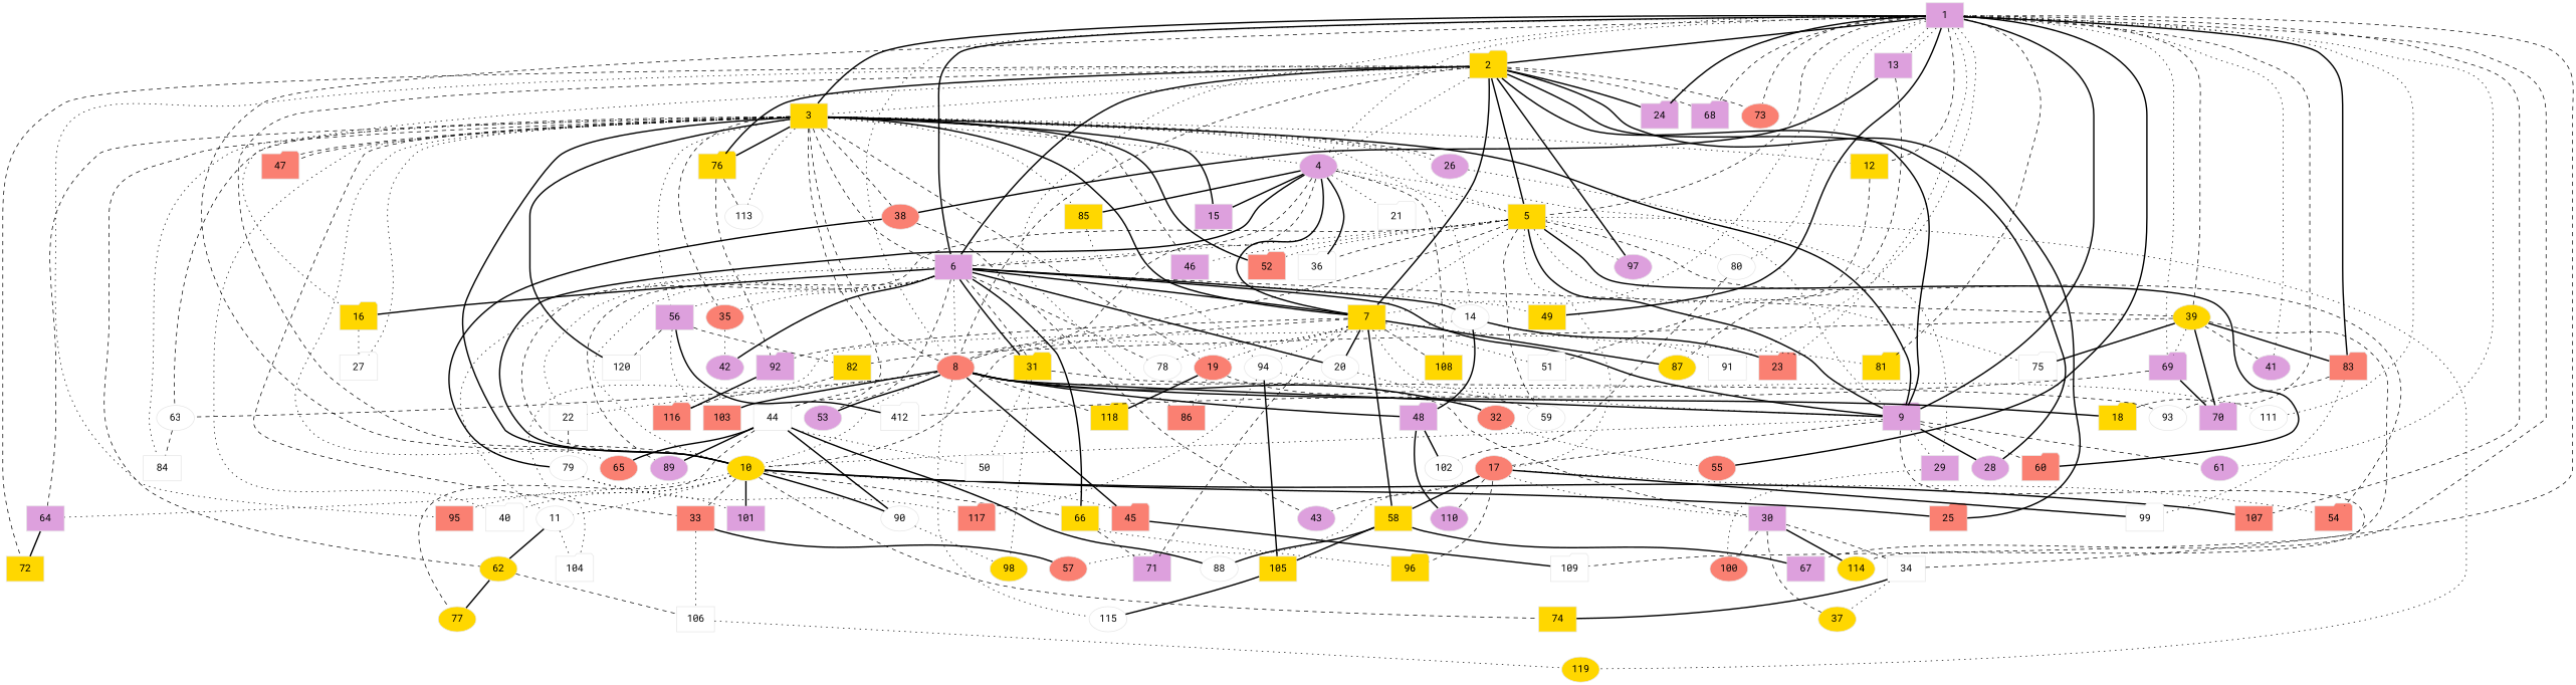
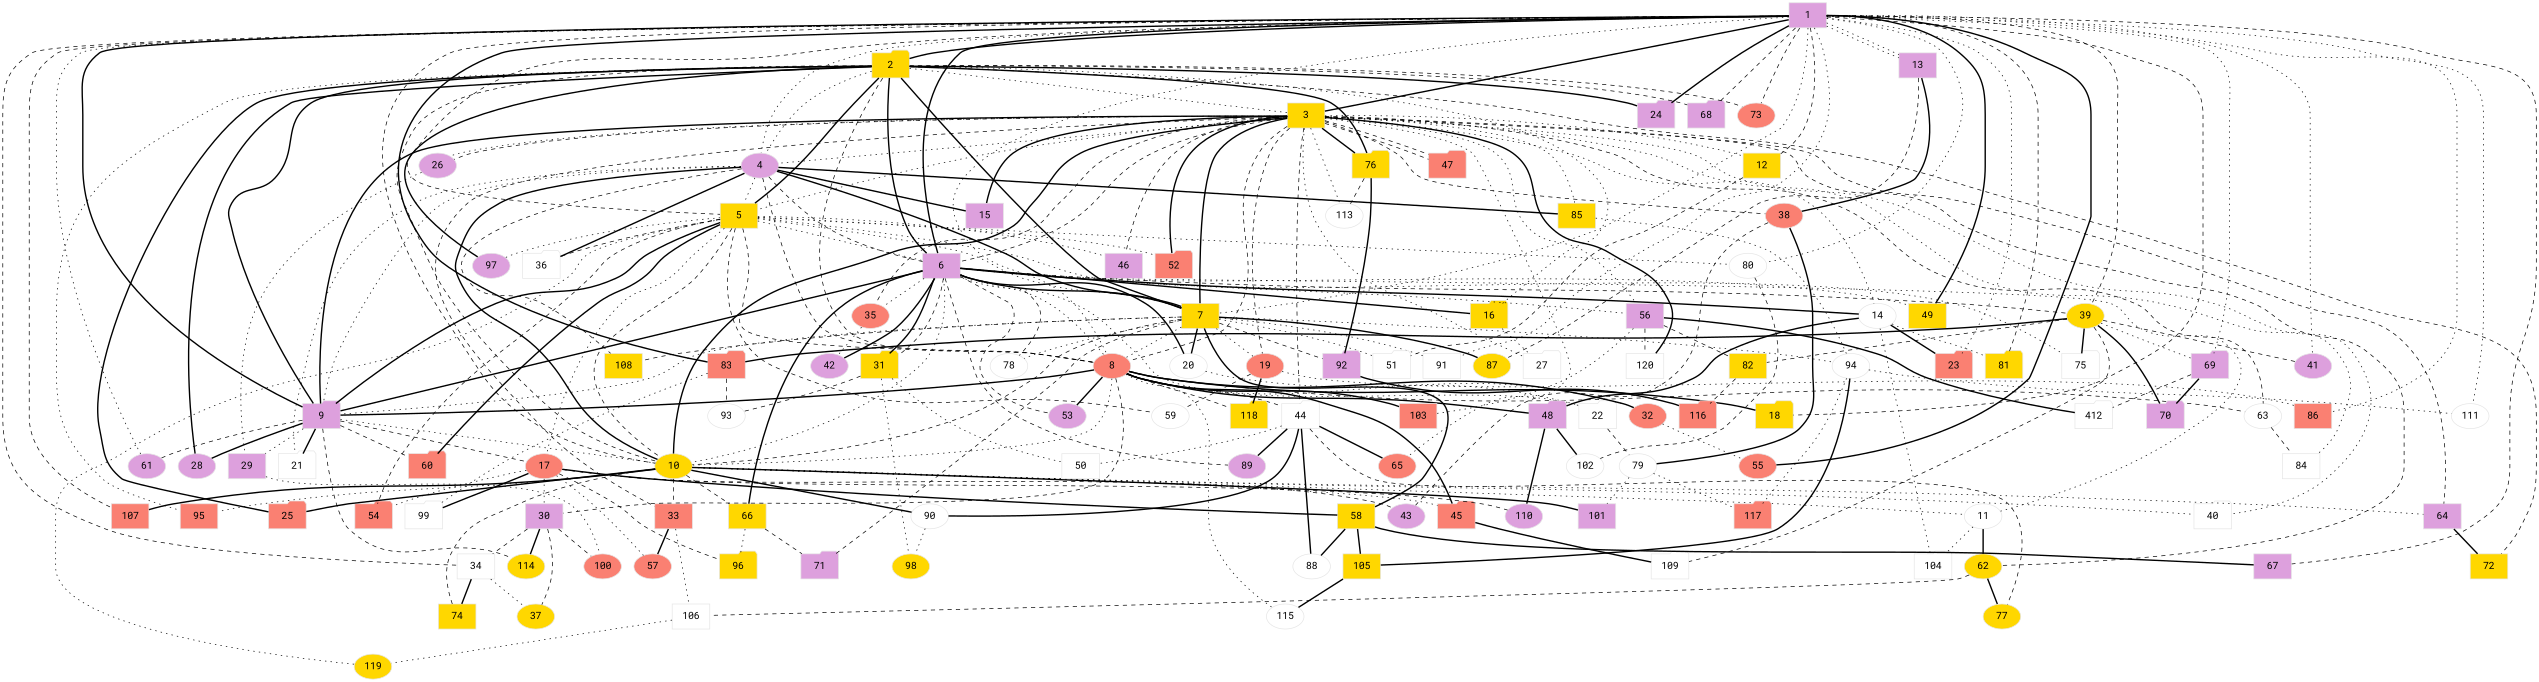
  graph {
    fontname="Roboto Mono"
    node [color=gray90 fillcolor=white fontname="Roboto Mono" shape=ellipse style=filled]
    edge [fontname="Roboto Mono" style=dotted]
    1 [fillcolor=plum shape=box]
    2 [fillcolor=gold shape=folder]
    3 [fillcolor=gold shape=box]
    4 [fillcolor=plum]
    5 [fillcolor=gold shape=box]
    6 [fillcolor=plum shape=box]
    7 [fillcolor=gold shape=box]
    8 [fillcolor=salmon]
    9 [fillcolor=plum shape=folder]
    10 [fillcolor=gold]
    12 [fillcolor=gold shape=box]
    13 [fillcolor=plum shape=box]
    18 [fillcolor=gold shape=folder]
    23 [fillcolor=salmon shape=folder]
    24 [fillcolor=plum shape=folder]
    34 [shape=box]
    39 [fillcolor=gold]
    41 [fillcolor=plum]
    49 [fillcolor=gold shape=box]
    55 [fillcolor=salmon]
    61 [fillcolor=plum]
    67 [fillcolor=plum shape=box]
    68 [fillcolor=plum shape=folder]
    69 [fillcolor=plum shape=folder]
    73 [fillcolor=salmon]
    80
    81 [fillcolor=gold shape=folder]
    83 [fillcolor=salmon shape=folder]
    86 [fillcolor=salmon shape=box]
    91 [shape=box]
    107 [fillcolor=salmon shape=box]
    111
    16 [fillcolor=gold shape=folder]
    25 [fillcolor=salmon shape=folder]
    28 [fillcolor=plum]
    72 [fillcolor=gold shape=box]
    76 [fillcolor=gold shape=folder]
    95 [fillcolor=salmon shape=box]
    97 [fillcolor=plum]
    14
    15 [fillcolor=plum shape=box]
    19 [fillcolor=salmon]
    26 [fillcolor=plum]
    27 [shape=folder]
    33 [fillcolor=salmon shape=box]
    35 [fillcolor=salmon]
    38 [fillcolor=salmon]
    40 [shape=folder]
    44 [shape=folder]
    46 [fillcolor=plum shape=box]
    47 [fillcolor=salmon shape=folder]
    52 [fillcolor=salmon shape=folder]
    56 [fillcolor=plum shape=box]
    62 [fillcolor=gold]
    63
    64 [fillcolor=plum shape=box]
    65 [fillcolor=salmon]
    84 [shape=box]
    85 [fillcolor=gold shape=box]
    113
    120 [shape=box]
    21 [shape=folder]
    36 [shape=folder]
    108 [fillcolor=gold shape=box]
    17 [fillcolor=salmon]
    54 [fillcolor=salmon shape=folder]
    59
    60 [fillcolor=salmon shape=folder]
    75 [shape=folder]
    119 [fillcolor=gold]
    11
    20
    22 [shape=folder]
    31 [fillcolor=gold shape=folder]
    42 [fillcolor=plum]
    53 [fillcolor=plum]
    66 [fillcolor=gold shape=box]
    78
    89 [fillcolor=plum]
    51 [shape=folder]
    58 [fillcolor=gold shape=box]
    71 [fillcolor=plum shape=folder]
    87 [fillcolor=gold]
    92 [fillcolor=plum shape=folder]
    94
    30 [fillcolor=plum shape=box]
    32 [fillcolor=salmon]
    45 [fillcolor=salmon shape=folder]
    48 [fillcolor=plum shape=folder]
    103 [fillcolor=salmon shape=box]
    115
    118 [fillcolor=gold shape=folder]
    29 [fillcolor=plum shape=box]
    114 [fillcolor=gold]
    74 [fillcolor=gold shape=box]
    90
    101 [fillcolor=plum shape=box]
    37 [fillcolor=gold]
    70 [fillcolor=plum shape=folder]
    82 [fillcolor=gold shape=box]
    109 [shape=folder]
    n102 [label=412 shape=folder]
    102
    99 [shape=folder]
    93
    104 [shape=folder]
    57 [fillcolor=salmon]
    106 [shape=box]
    43 [fillcolor=plum]
    79
    50 [shape=box]
    77 [fillcolor=gold]
    88
    96 [fillcolor=gold shape=folder]
    110 [fillcolor=plum]
    98 [fillcolor=gold]
    105 [fillcolor=gold shape=box]
    116 [fillcolor=salmon shape=folder]
    117 [fillcolor=salmon shape=folder]
    100 [fillcolor=salmon]
    1 -- 2 [style=bold]
    1 -- 3 [style=bold]
    1 -- 4
    1 -- 5 [style=dashed]
    1 -- 6 [style=bold]
    1 -- 7
    1 -- 8
    1 -- 9 [style=bold]
    1 -- 10 [style=dashed]
    1 -- 12 [style=dashed]
    1 -- 13
    1 -- 13
    1 -- 18 [style=dashed]
    1 -- 23
    1 -- 24 [style=bold]
    1 -- 34 [style=dashed]
    1 -- 39 [style=dashed]
    1 -- 41
    1 -- 49 [style=bold]
    1 -- 55 [style=bold]
    1 -- 61
    1 -- 67 [style=dashed]
    1 -- 68 [style=dashed]
    1 -- 69
    1 -- 73 [style=dashed]
    1 -- 80
    1 -- 81 [style=dashed]
    1 -- 83 [style=bold]
    1 -- 86
    1 -- 91
    1 -- 107 [style=dashed]
    1 -- 111
    2 -- 3
    2 -- 4
    2 -- 5 [style=bold]
    2 -- 6 [style=bold]
    2 -- 7 [style=bold]
    2 -- 8 [style=dashed]
    2 -- 9 [style=bold]
    2 -- 10 [style=dashed]
    2 -- 24 [style=bold]
    2 -- 68 [style=dashed]
    2 -- 73 [style=dashed]
    2 -- 16
    2 -- 25 [style=bold]
    2 -- 28 [style=bold]
    2 -- 72 [style=dashed]
    2 -- 76 [style=bold]
    2 -- 95
    2 -- 97 [style=bold]
    3 -- 4
    3 -- 5
    3 -- 6 [style=dashed]
    3 -- 7 [style=bold]
    3 -- 8 [style=dashed]
    3 -- 9 [style=bold]
    3 -- 10 [style=bold]
    3 -- 12
    3 -- 76 [style=bold]
    3 -- 14
    3 -- 15 [style=bold]
    3 -- 19 [style=dashed]
    3 -- 26
    3 -- 26 [style=dashed]
    3 -- 27
    3 -- 33 [style=dashed]
    3 -- 35 [style=dashed]
    3 -- 38 [style=dashed]
    3 -- 40
    3 -- 44 [style=dashed]
    3 -- 46 [style=dashed]
    3 -- 47 [style=dashed]
    3 -- 47 [style=dashed]
    3 -- 52 [style=bold]
    3 -- 56
    3 -- 62 [style=dashed]
    3 -- 63 [style=dashed]
    3 -- 64 [style=dashed]
    3 -- 65
    3 -- 84
    3 -- 85
    3 -- 113
    3 -- 120 [style=bold]
    4 -- 5
    4 -- 6 [style=dashed]
    4 -- 7 [style=bold]
    4 -- 8 [style=dashed]
    4 -- 9
    4 -- 10 [style=bold]
    4 -- 15 [style=bold]
    4 -- 85 [style=bold]
    4 -- 21
    4 -- 36 [style=bold]
    4 -- 108 [style=dashed]
    5 -- 6
    5 -- 7
    5 -- 8 [style=dashed]
    5 -- 9 [style=bold]
    5 -- 10 [style=dashed]
    5 -- 80
    5 -- 97
    5 -- 46
    5 -- 52
    5 -- 36 [style=dashed]
    5 -- 17
    5 -- 54 [style=dashed]
    5 -- 59 [style=dashed]
    5 -- 60 [style=bold]
    5 -- 75
    5 -- 119
    6 -- 7 [style=bold]
    6 -- 8
    6 -- 9 [style=bold]
    6 -- 10
    6 -- 39 [style=dashed]
    6 -- 49
    6 -- 16 [style=bold]
    6 -- 14 [style=bold]
    6 -- 35
    6 -- 56
    6 -- 11
    6 -- 20 [style=bold]
    6 -- 22
    6 -- 31 [style=bold]
    6 -- 31 [style=dashed]
    6 -- 42 [style=bold]
    6 -- 53 [style=dashed]
    6 -- 66 [style=bold]
    6 -- 78 [style=dashed]
    6 -- 89 [style=dashed]
    7 -- 8
    7 -- 9
    7 -- 10 [style=dashed]
    7 -- 91
    7 -- 19
    7 -- 108 [style=dashed]
    7 -- 20 [style=bold]
    7 -- 78
    7 -- 51
    7 -- 58 [style=bold]
    7 -- 71 [style=dashed]
    7 -- 87 [style=bold]
    7 -- 92 [style=dashed]
    7 -- 94
    8 -- 9 [style=bold]
    8 -- 10
    8 -- 18 [style=bold]
    8 -- 44 [style=dashed]
    8 -- 63 [style=dashed]
    8 -- 22
    8 -- 53 [style=bold]
    8 -- 30 [style=dashed]
    8 -- 32 [style=bold]
    8 -- 45 [style=bold]
    8 -- 48 [style=bold]
    8 -- 103 [style=bold]
    8 -- 115
    8 -- 118 [style=dashed]
    9 -- 10
    9 -- 61 [style=dashed]
    9 -- 28 [style=bold]
+   9 -- 21 [style=bold]
    9 -- 17 [style=dashed]
    9 -- 60 [style=dashed]
    9 -- 29
    9 -- 114 [style=dashed]
    10 -- 107 [style=bold]
    10 -- 25 [style=bold]
    10 -- 95
    10 -- 33 [style=dashed]
    10 -- 40
    10 -- 64
    10 -- 11
    10 -- 66 [style=dashed]
    10 -- 45
    10 -- 74 [style=dashed]
    10 -- 90 [style=bold]
    10 -- 101 [style=bold]
    12 -- 51 [style=dashed]
    13 -- 38 [style=bold]
    13 -- 87 [style=dashed]
    34 -- 74 [style=bold]
    34 -- 37
    39 -- 41 [style=dashed]
    39 -- 69
    39 -- 83 [style=bold]
    39 -- 75 [style=bold]
    39 -- 70 [style=bold]
    39 -- 82 [style=dashed]
    39 -- 109 [style=dashed]
    69 -- 70 [style=bold]
    69 -- n102 [style=dashed]
    80 -- 102 [style=dashed]
    83 -- 99
    83 -- 93 [style=dashed]
    16 -- 27
    76 -- 113 [style=dashed]
-   76 -- 92 [style=dashed]
+   76 -- 92 [style=bold]
    14 -- 23 [style=bold]
    14 -- 81
    14 -- 48 [style=bold]
    14 -- 104
    19 -- 86
    19 -- 59 [style=dashed]
    19 -- 118 [style=bold]
    26 -- 29
    33 -- 57 [style=bold]
    33 -- 106
    35 -- 42
    38 -- 43 [style=dashed]
    38 -- 79 [style=bold]
    44 -- 65 [style=bold]
    44 -- 89 [style=bold]
    44 -- 90 [style=bold]
    44 -- 50
    44 -- 77 [style=dashed]
    44 -- 88 [style=bold]
    56 -- 120 [style=dashed]
    56 -- 103
    56 -- 82 [style=dashed]
    56 -- n102 [style=bold]
    62 -- 106 [style=dashed]
    62 -- 77 [style=bold]
    63 -- 84 [style=dashed]
    64 -- 72 [style=bold]
    85 -- 94
    17 -- 54
    17 -- 58 [style=bold]
    17 -- 30
    17 -- 99 [style=bold]
    17 -- 57
    17 -- 43 [style=dashed]
    17 -- 96 [style=dashed]
    17 -- 110 [style=dashed]
    11 -- 62 [style=bold]
    11 -- 104
    20 -- 32
    22 -- 79 [style=dashed]
    31 -- 93 [style=dashed]
    31 -- 50
    31 -- 98
    66 -- 71 [style=dashed]
    66 -- 96
    58 -- 67 [style=bold]
    58 -- 88 [style=bold]
    58 -- 105 [style=bold]
    92 -- 116 [style=bold]
    94 -- 111
    94 -- 105 [style=bold]
    94 -- 117
    30 -- 34 [style=dashed]
    30 -- 114 [style=bold]
    30 -- 37 [style=dashed]
    30 -- 100 [style=dashed]
    32 -- 55
    45 -- 109 [style=bold]
    48 -- 102 [style=bold]
    48 -- 110 [style=bold]
    29 -- 100
    90 -- 98
    82 -- 116 [style=dashed]
    106 -- 119
    79 -- 101
    79 -- 117
    105 -- 115 [style=bold]
  }
